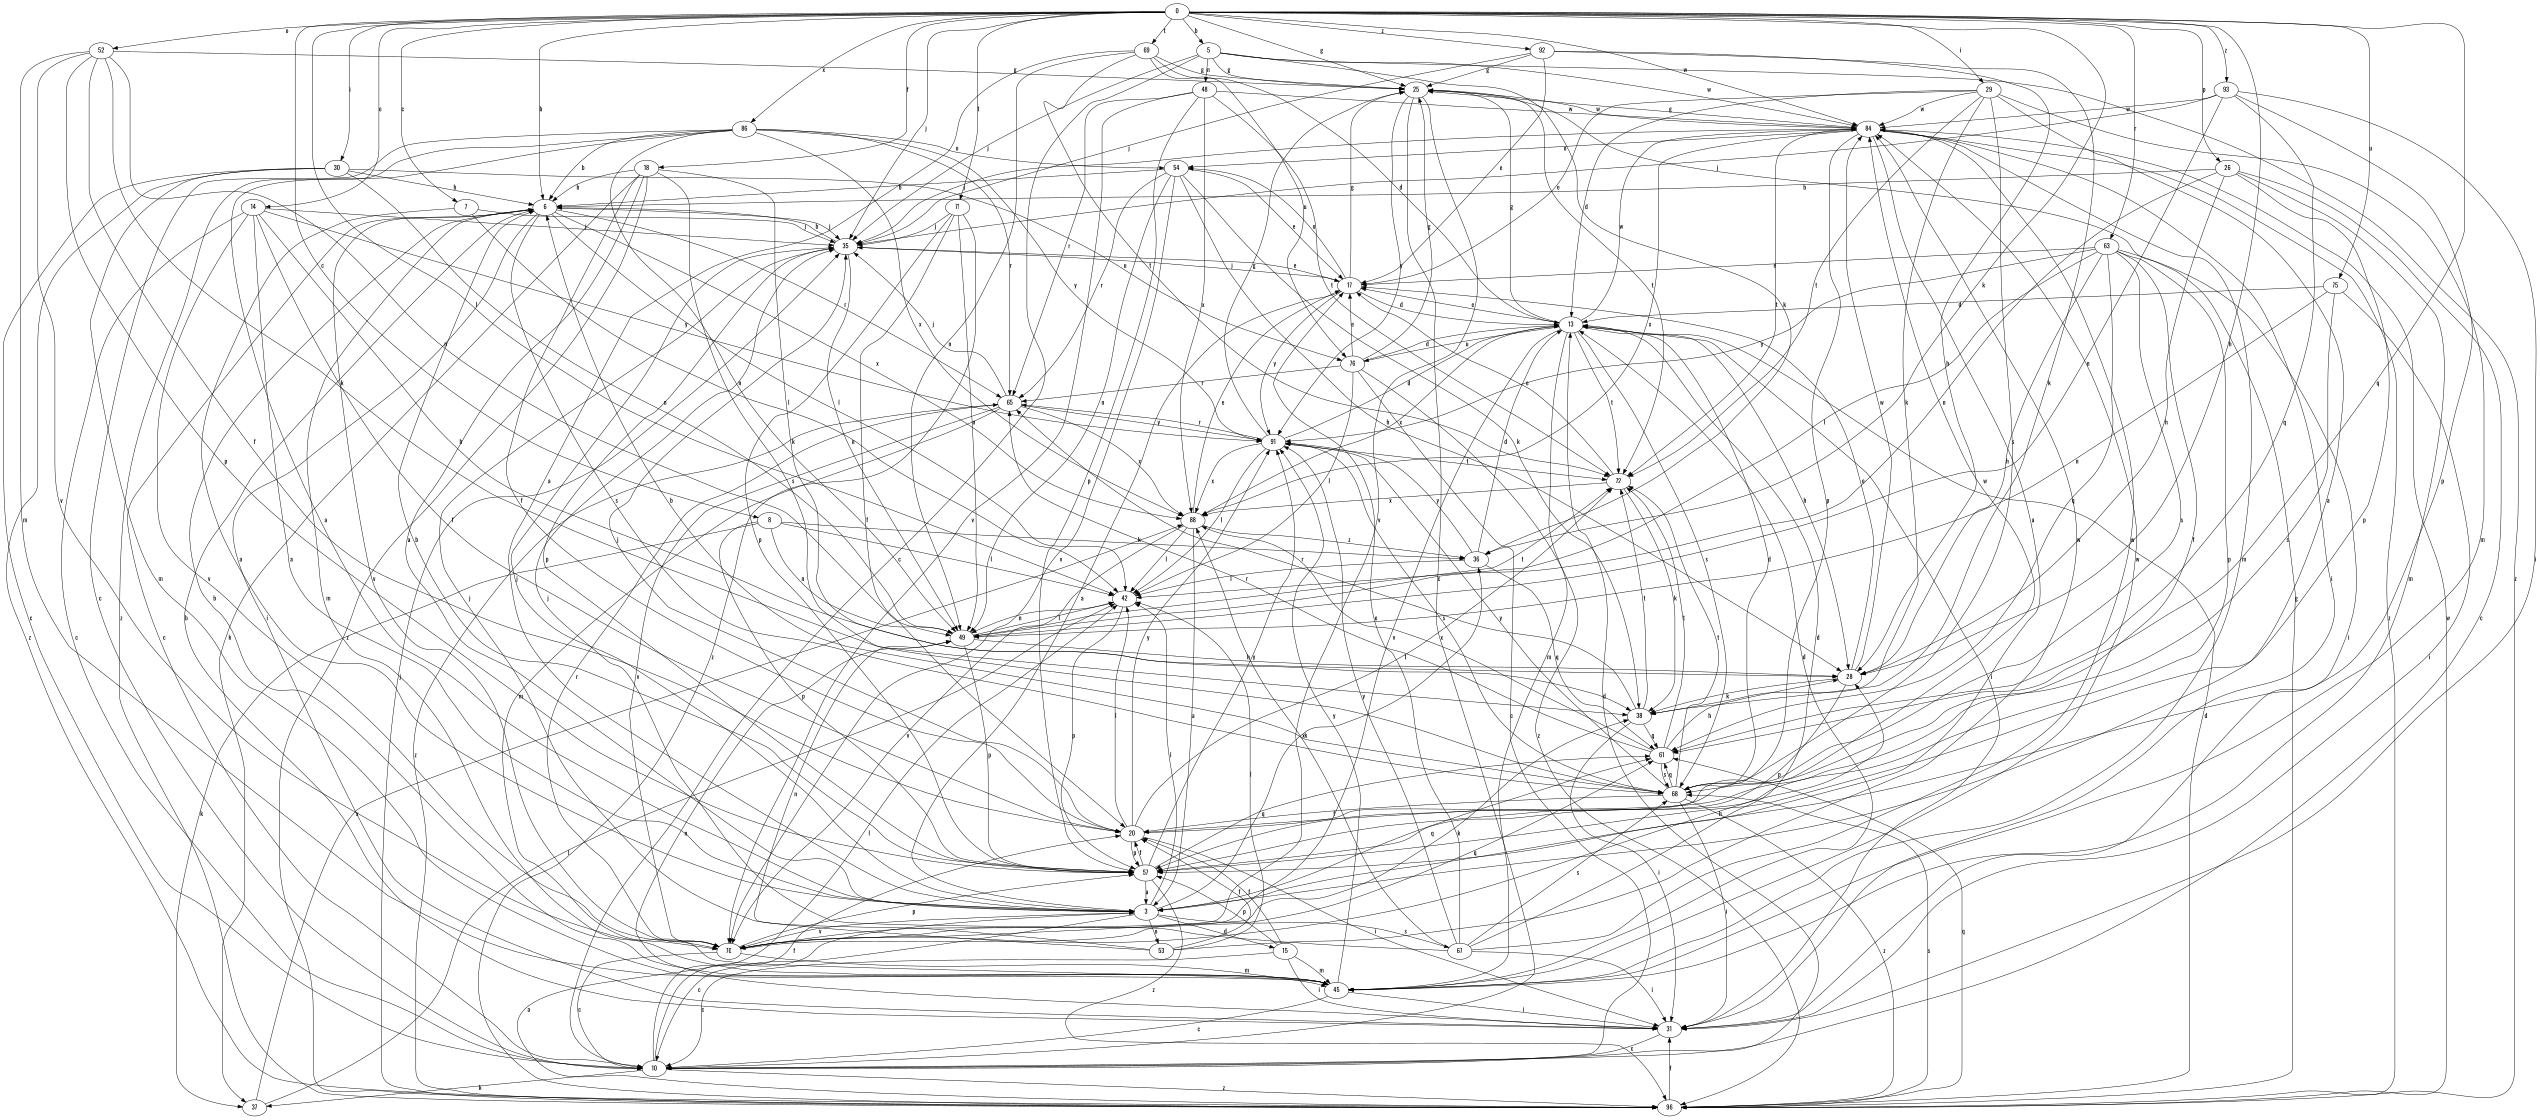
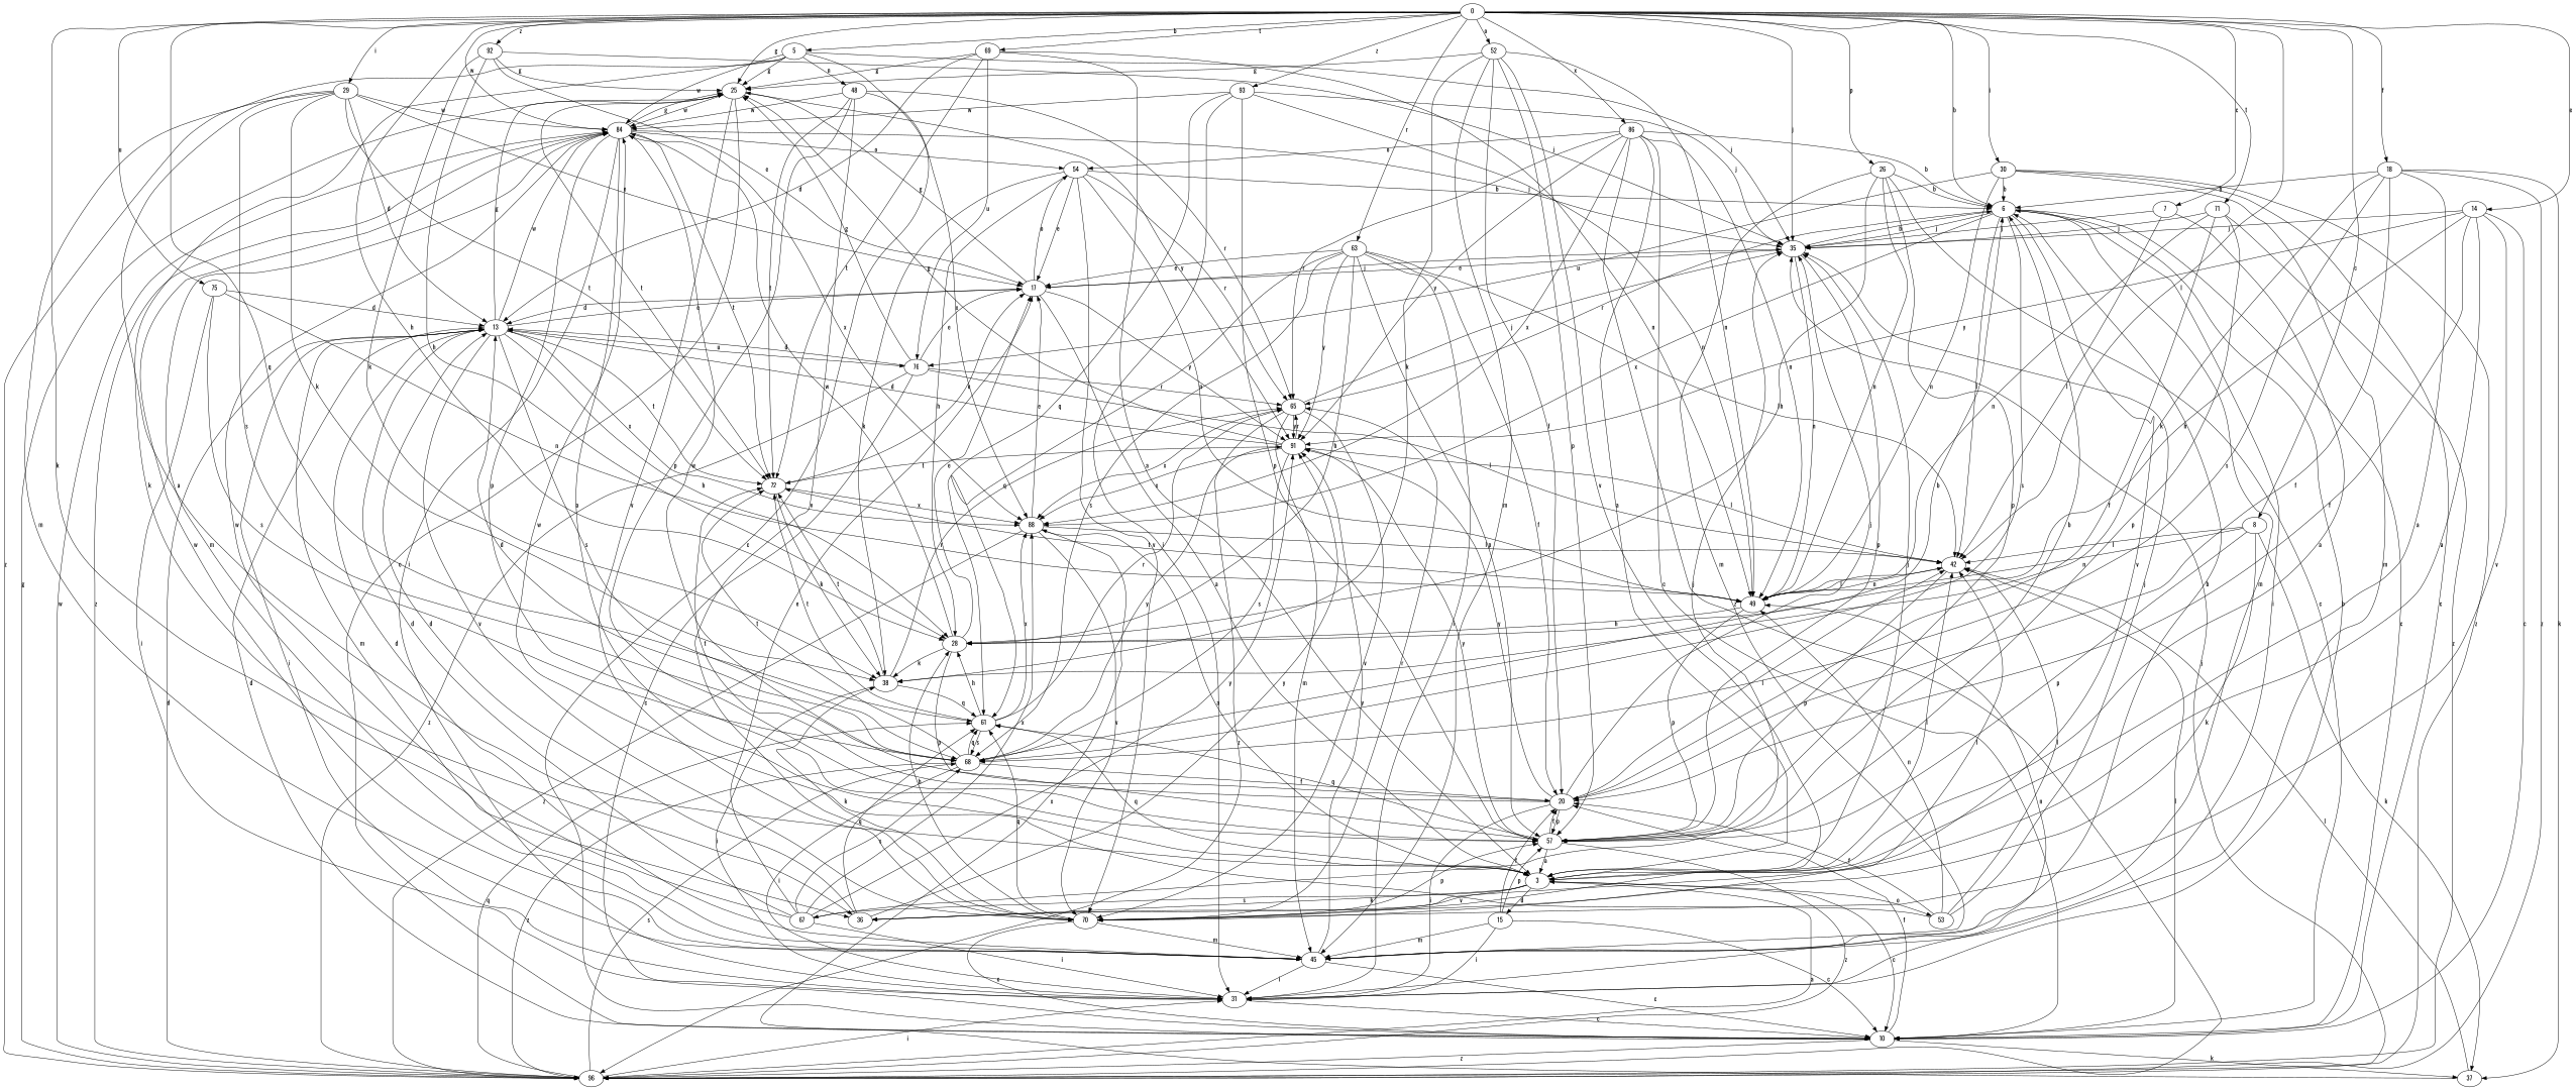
  strict digraph {
    fontname=Oswald
    node [fontname=Oswald]
    edge [fontname=Oswald]
    0
    5
    6
    7
    8
    14
    18
    25
    28
    29
    30
    35
    36
    42
    52
    n16 [label=26]
    61
    63
    69
    71
    75
    84
    86
    92
    93
    10
    48
    96
    n29 [label=70]
    31
    45
    65
    68
    88
    3
    37
    49
    57
    20
    91
    38
    72
    17
    13
    76
    54
    n47 [label=15]
    53
    67
    0 -> 5 [label=b]
    0 -> 6 [label=b]
    0 -> 7 [label=c]
    0 -> 8 [label=c]
    0 -> 14 [label=e]
    0 -> 18 [label=f]
    0 -> 25 [label=g]
    0 -> 28 [label=h]
    0 -> 29 [label=i]
    0 -> 30 [label=i]
    0 -> 35 [label=j]
    0 -> 36 [label=k]
    0 -> 42 [label=l]
    0 -> 52 [label=o]
    0 -> n16 [label=p]
    0 -> 61 [label=q]
    0 -> 63 [label=r]
    0 -> 69 [label=t]
    0 -> 71 [label=t]
    0 -> 75 [label=u]
    0 -> 84 [label=w]
    0 -> 86 [label=x]
    0 -> 92 [label=z]
    0 -> 93 [label=z]
    5 -> 25 [label=g]
    5 -> 35 [label=j]
    5 -> 36 [label=k]
    5 -> 84 [label=w]
    5 -> 10 [label=c]
    5 -> 48 [label=n]
    5 -> 96 [label=z]
    6 -> 35 [label=j]
    6 -> 42 [label=l]
    6 -> 10 [label=c]
    6 -> n29 [label=v]
    6 -> 31 [label=i]
    6 -> 45 [label=m]
    6 -> 65 [label=r]
    6 -> 68 [label=s]
    6 -> 88 [label=x]
    7 -> 35 [label=j]
    7 -> 42 [label=l]
    7 -> 3 [label=a]
    8 -> 36 [label=k]
    8 -> 42 [label=l]
    8 -> 37 [label=k]
    8 -> 49 [label=n]
    8 -> 57 [label=p]
    14 -> 28 [label=h]
    14 -> 35 [label=j]
    14 -> 10 [label=c]
    14 -> n29 [label=v]
    14 -> 3 [label=a]
    14 -> 20 [label=f]
    14 -> 91 [label=y]
    18 -> 6 [label=b]
    18 -> 96 [label=z]
    18 -> 68 [label=s]
    18 -> 3 [label=a]
    18 -> 37 [label=k]
    18 -> 20 [label=f]
    18 -> 38 [label=k]
    25 -> 84 [label=w]
    25 -> 10 [label=c]
    25 -> n29 [label=v]
    25 -> 91 [label=y]
    25 -> 72 [label=t]
    28 -> 84 [label=w]
    28 -> 57 [label=p]
    28 -> 38 [label=k]
    28 -> 17 [label=e]
    29 -> 84 [label=w]
    29 -> 45 [label=m]
    29 -> 68 [label=s]
    29 -> 3 [label=a]
    29 -> 38 [label=k]
    29 -> 72 [label=t]
    29 -> 17 [label=e]
    29 -> 13 [label=d]
    30 -> 6 [label=b]
    30 -> 10 [label=c]
    30 -> 96 [label=z]
    30 -> 45 [label=m]
    30 -> 49 [label=n]
    30 -> 76 [label=u]
    35 -> 6 [label=b]
    35 -> 49 [label=n]
    35 -> 57 [label=p]
    35 -> 17 [label=e]
    36 -> 42 [label=l]
    36 -> 61 [label=q]
    36 -> 91 [label=y]
    36 -> 13 [label=d]
    42 -> 49 [label=n]
    42 -> 57 [label=p]
    52 -> 25 [label=g]
    52 -> n29 [label=v]
    52 -> 45 [label=m]
    52 -> 49 [label=n]
    52 -> 57 [label=p]
    52 -> 20 [label=f]
    52 -> 38 [label=k]
    n16 -> 6 [label=b]
    n16 -> 28 [label=h]
    n16 -> 10 [label=c]
    n16 -> 45 [label=m]
    n16 -> 49 [label=n]
    n16 -> 57 [label=p]
    61 -> 28 [label=h]
    61 -> 65 [label=r]
    61 -> 68 [label=s]
    61 -> 88 [label=x]
    61 -> 72 [label=t]
    63 -> 28 [label=h]
    63 -> 42 [label=l]
    63 -> 61 [label=q]
    63 -> 31 [label=i]
    63 -> 68 [label=s]
    63 -> 57 [label=p]
    63 -> 20 [label=f]
    63 -> 91 [label=y]
    63 -> 17 [label=e]
    69 -> 25 [label=g]
    69 -> 3 [label=a]
    69 -> 49 [label=n]
    69 -> 72 [label=t]
    69 -> 13 [label=d]
    69 -> 76 [label=u]
    71 -> 35 [label=j]
    71 -> 96 [label=z]
    71 -> 49 [label=n]
    71 -> 57 [label=p]
    71 -> 20 [label=f]
    75 -> 31 [label=i]
    75 -> 68 [label=s]
    75 -> 49 [label=n]
    75 -> 13 [label=d]
    84 -> 25 [label=g]
    84 -> 35 [label=j]
    84 -> 96 [label=z]
    84 -> 31 [label=i]
    84 -> 45 [label=m]
    84 -> 88 [label=x]
    84 -> 3 [label=a]
    84 -> 57 [label=p]
    84 -> 72 [label=t]
    84 -> 54 [label=o]
    86 -> 6 [label=b]
    86 -> 10 [label=c]
    86 -> 96 [label=z]
    86 -> 65 [label=r]
    86 -> 88 [label=x]
    86 -> 3 [label=a]
    86 -> 49 [label=n]
    86 -> 91 [label=y]
    86 -> 54 [label=o]
    92 -> 25 [label=g]
    92 -> 28 [label=h]
    92 -> 35 [label=j]
    92 -> 38 [label=k]
    92 -> 17 [label=e]
    93 -> 35 [label=j]
    93 -> 61 [label=q]
    93 -> 84 [label=w]
    93 -> 31 [label=i]
    93 -> 49 [label=n]
    93 -> 57 [label=p]
    10 -> 42 [label=l]
    10 -> 96 [label=z]
    10 -> 37 [label=k]
    10 -> 20 [label=f]
    10 -> 13 [label=d]
    48 -> 84 [label=w]
    48 -> n29 [label=v]
    48 -> 65 [label=r]
    48 -> 88 [label=x]
    48 -> 57 [label=p]
    48 -> 72 [label=t]
    96 -> 25 [label=g]
    96 -> 35 [label=j]
    96 -> 61 [label=q]
    96 -> 84 [label=w]
-   96 -> 31 [label=f]
+   96 -> 31 [label=i]
    96 -> 68 [label=s]
    96 -> 3 [label=a]
    96 -> 13 [label=d]
    n29 -> 28 [label=h]
    n29 -> 61 [label=q]
    n29 -> 10 [label=c]
    n29 -> 45 [label=m]
    n29 -> 65 [label=r]
    n29 -> 57 [label=p]
    n29 -> 38 [label=k]
    31 -> 6 [label=b]
    31 -> 10 [label=c]
    31 -> 49 [label=n]
    45 -> 6 [label=b]
    45 -> 84 [label=w]
    45 -> 10 [label=c]
    45 -> 31 [label=i]
    45 -> 91 [label=y]
    45 -> 13 [label=d]
    65 -> 35 [label=j]
    65 -> 96 [label=z]
    65 -> n29 [label=v]
    65 -> 45 [label=m]
    65 -> 88 [label=x]
    65 -> 91 [label=y]
    68 -> 6 [label=b]
    68 -> 61 [label=q]
    68 -> 96 [label=z]
    68 -> 31 [label=i]
    68 -> 20 [label=f]
    68 -> 91 [label=y]
    68 -> 72 [label=t]
    68 -> 13 [label=d]
    88 -> 42 [label=l]
-   88 -> 36 [label=z]
+   88 -> 96 [label=z]
    88 -> n29 [label=v]
    88 -> 3 [label=a]
    88 -> 17 [label=e]
    3 -> 35 [label=j]
    3 -> 36 [label=k]
    3 -> 42 [label=l]
    3 -> 61 [label=q]
    3 -> 10 [label=c]
    3 -> n29 [label=v]
    3 -> n47 [label=d]
    3 -> 53 [label=o]
    3 -> 67 [label=s]
    37 -> 42 [label=l]
    37 -> 88 [label=x]
    49 -> 28 [label=h]
    49 -> 42 [label=l]
    49 -> 57 [label=p]
    49 -> 72 [label=t]
    57 -> 6 [label=b]
    57 -> 61 [label=q]
    57 -> 96 [label=z]
    57 -> 3 [label=a]
    57 -> 20 [label=f]
    57 -> 91 [label=y]
    20 -> 35 [label=j]
    20 -> 42 [label=l]
    20 -> 84 [label=w]
    20 -> 31 [label=i]
    20 -> 57 [label=p]
    20 -> 91 [label=y]
    20 -> 72 [label=t]
    91 -> 25 [label=g]
    91 -> 42 [label=l]
    91 -> 65 [label=r]
    91 -> 68 [label=s]
    91 -> 88 [label=x]
    91 -> 72 [label=t]
    91 -> 13 [label=d]
    38 -> 61 [label=q]
    38 -> 31 [label=i]
    38 -> 65 [label=r]
    38 -> 72 [label=t]
    72 -> 88 [label=x]
    72 -> 38 [label=k]
    72 -> 17 [label=e]
    17 -> 25 [label=g]
    17 -> 35 [label=j]
    17 -> 3 [label=a]
    17 -> 91 [label=y]
    17 -> 13 [label=d]
    17 -> 54 [label=o]
    13 -> 25 [label=g]
    13 -> 28 [label=h]
    13 -> 84 [label=w]
    13 -> n29 [label=v]
    13 -> 31 [label=i]
    13 -> 45 [label=m]
    13 -> 68 [label=s]
    13 -> 88 [label=x]
    13 -> 72 [label=t]
    13 -> 17 [label=e]
    13 -> 76 [label=u]
    76 -> 25 [label=g]
    76 -> 42 [label=l]
    76 -> 10 [label=c]
    76 -> 96 [label=z]
    76 -> 65 [label=r]
    76 -> 17 [label=e]
    76 -> 13 [label=d]
    54 -> 6 [label=b]
    54 -> 28 [label=h]
    54 -> n29 [label=v]
    54 -> 65 [label=r]
    54 -> 49 [label=n]
    54 -> 38 [label=k]
    54 -> 17 [label=e]
    n47 -> 10 [label=c]
    n47 -> 31 [label=i]
    n47 -> 45 [label=m]
    n47 -> 57 [label=p]
    n47 -> 20 [label=f]
    53 -> 35 [label=j]
    53 -> 42 [label=l]
    53 -> 84 [label=w]
    53 -> 49 [label=n]
    53 -> 20 [label=f]
    67 -> 35 [label=j]
    67 -> 84 [label=w]
    67 -> 31 [label=i]
    67 -> 68 [label=s]
    67 -> 88 [label=x]
    67 -> 91 [label=y]
    67 -> 17 [label=e]
    67 -> 13 [label=d]
  }
